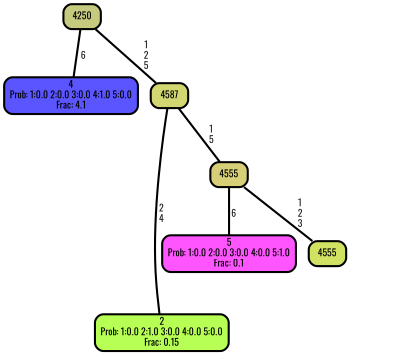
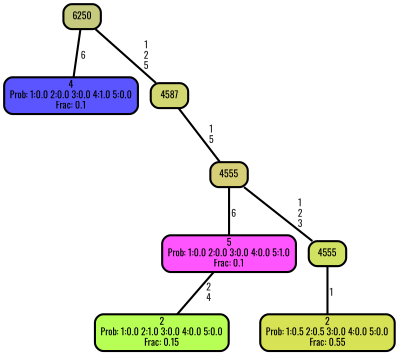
  graph {
    fontname=Oswald
    ranksep="0 equally"
    splines=straight
    node [color=black fontcolor=black fontname=Oswald penwidth=3 shape=box style="filled, rounded"]
    edge [color=black fontcolor=grey14 fontname=Oswald fontweight=bold penwidth=3]
-   n1 [fillcolor="#5a55ff" label="4\nProb: 1:0.0 2:0.0 3:0.0 4:1.0 5:0.0\nFrac: 4.1"]
-   n2 [fillcolor="#c6ca7f" label=4250]
+   n1 [fillcolor="#5a55ff" label="4\nProb: 1:0.0 2:0.0 3:0.0 4:1.0 5:0.0\nFrac: 0.1"]
+   n2 [fillcolor="#c6ca7f" label=6250]
    n3 [fillcolor="#d2d771" label=4587]
    n4 [fillcolor="#b8ff55" label="2\nProb: 1:0.0 2:1.0 3:0.0 4:0.0 5:0.0\nFrac: 0.15"]
    n5 [fillcolor="#d7cf77" label=4555]
    n6 [fillcolor="#d1e262" label=4555]
    n7 [fillcolor="#ff55ff" label="5\nProb: 1:0.0 2:0.0 3:0.0 4:0.0 5:1.0\nFrac: 0.1"]
+   n8 [fillcolor="#d8e255" label="2\nProb: 1:0.5 2:0.5 3:0.0 4:0.0 5:0.0\nFrac: 0.55"]
    subgraph sub_1 {
      rank=same
    }
    n2 -- n1 [label=" 6"]
    n2 -- n3 [label=" 1\n 2\n 5"]
-   n3 -- n4 [label=" 2\n 4"]
+   n7 -- n4 [label=" 2\n 4"]
    n3 -- n5 [label=" 1\n 5"]
    n5 -- n6 [label=" 1\n 2\n 3"]
    n5 -- n7 [label=" 6"]
+   n6 -- n8 [label=" 1"]
  }
